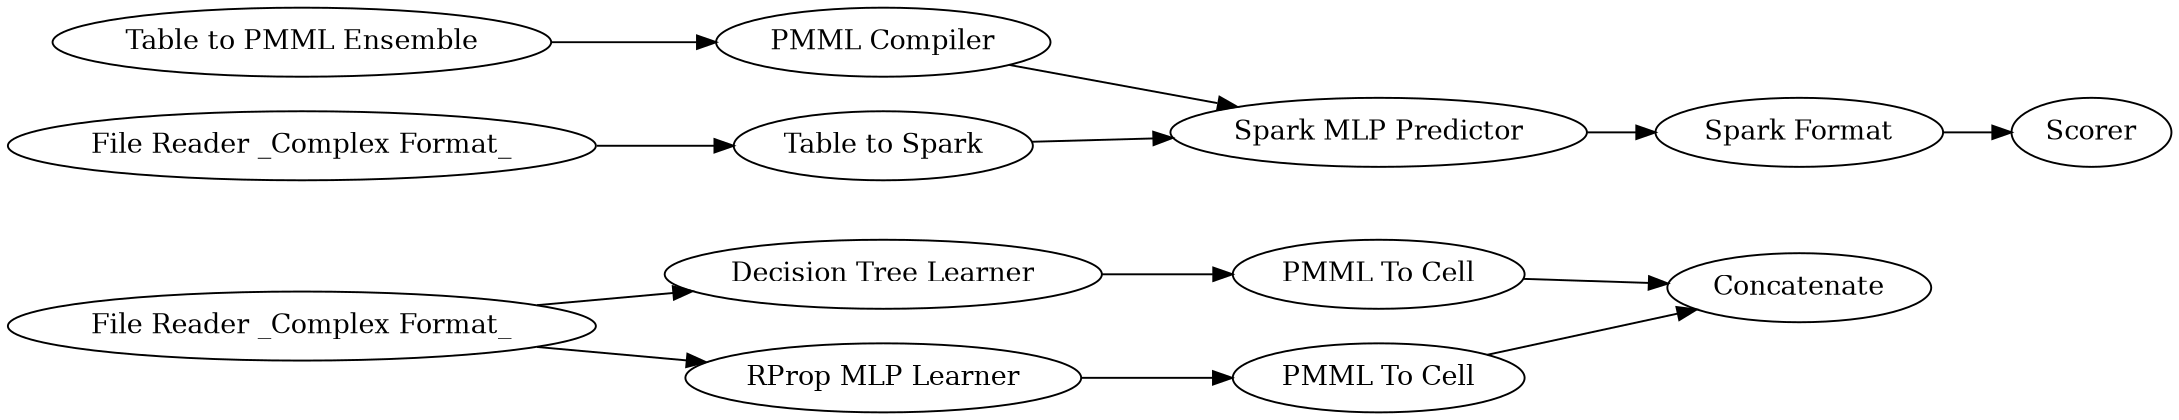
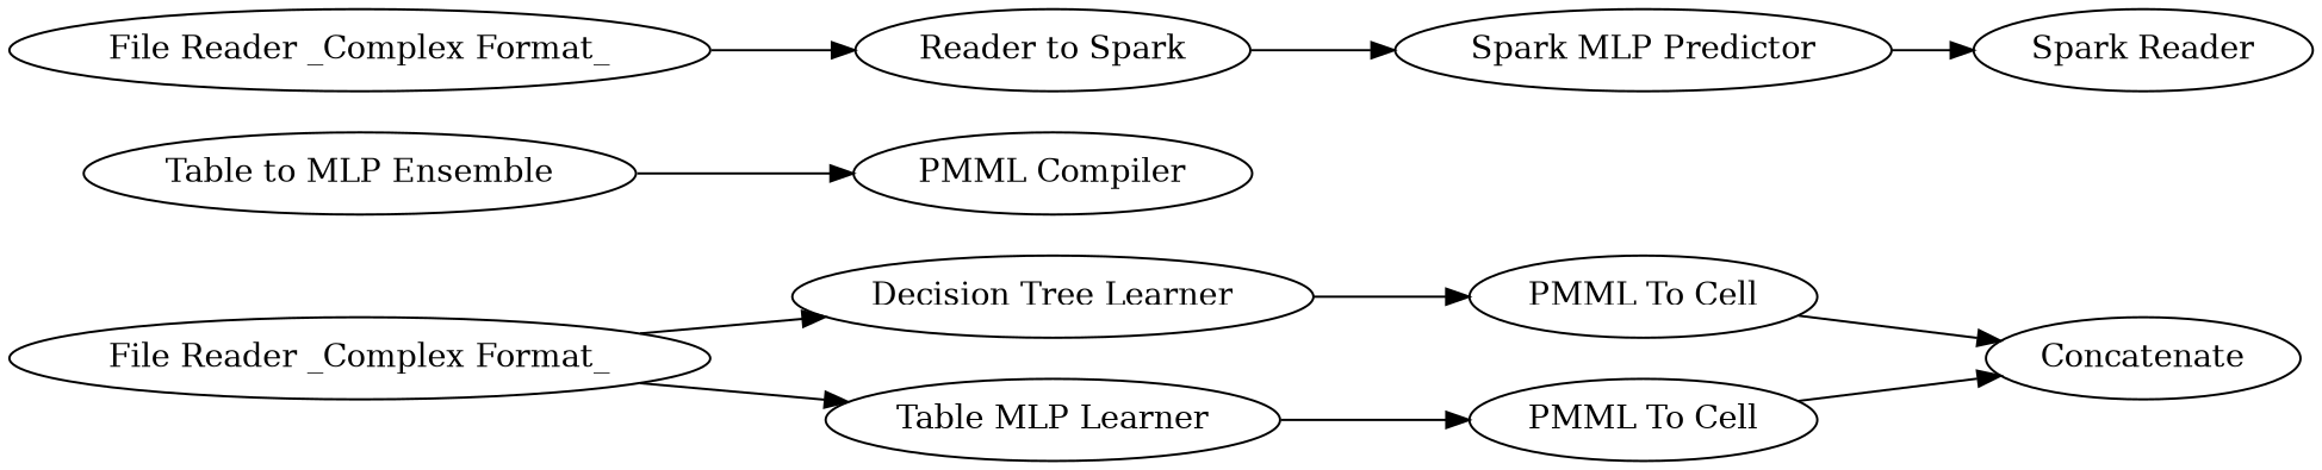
  digraph {
    rankdir=LR
    n1 [label="PMML To Cell"]
    n2 [label=Concatenate]
-   n3 [label="Table to PMML Ensemble"]
+   n3 [label="Table to MLP Ensemble"]
    n4 [label="PMML Compiler"]
    n5 [label="File Reader _Complex Format_"]
    n6 [label="Decision Tree Learner"]
-   n7 [label="RProp MLP Learner"]
+   n7 [label="Table MLP Learner"]
    n8 [label="PMML To Cell"]
-   n9 [label="Table to Spark"]
+   n9 [label="Reader to Spark"]
    n10 [label="Spark MLP Predictor"]
-   n11 [label="Spark Format"]
-   n12 [label=Scorer]
+   n11 [label="Spark Reader"]
    n13 [label="File Reader _Complex Format_"]
    n1 -> n2
    n3 -> n4
-   n4 -> n10
    n5 -> n6
    n5 -> n7
    n6 -> n8
    n7 -> n1
    n8 -> n2
    n9 -> n10
    n10 -> n11
-   n11 -> n12
    n13 -> n9
  }
